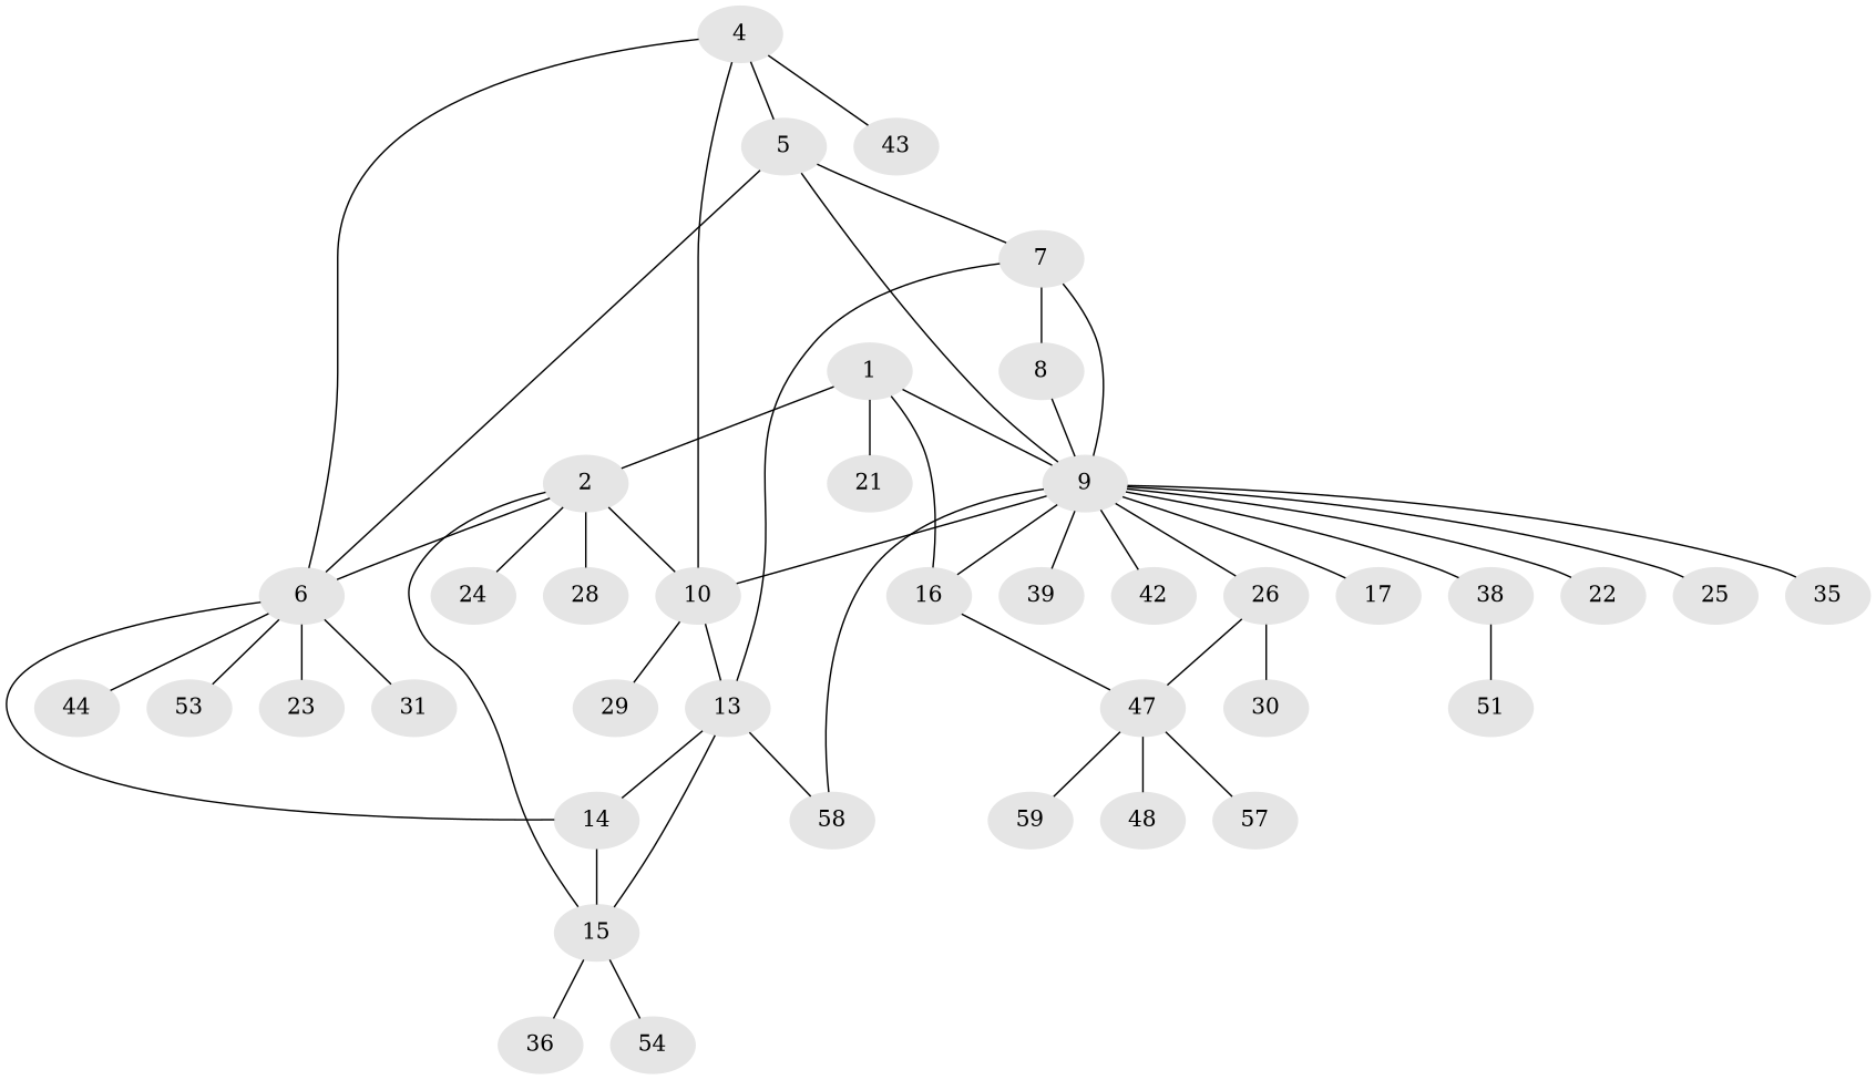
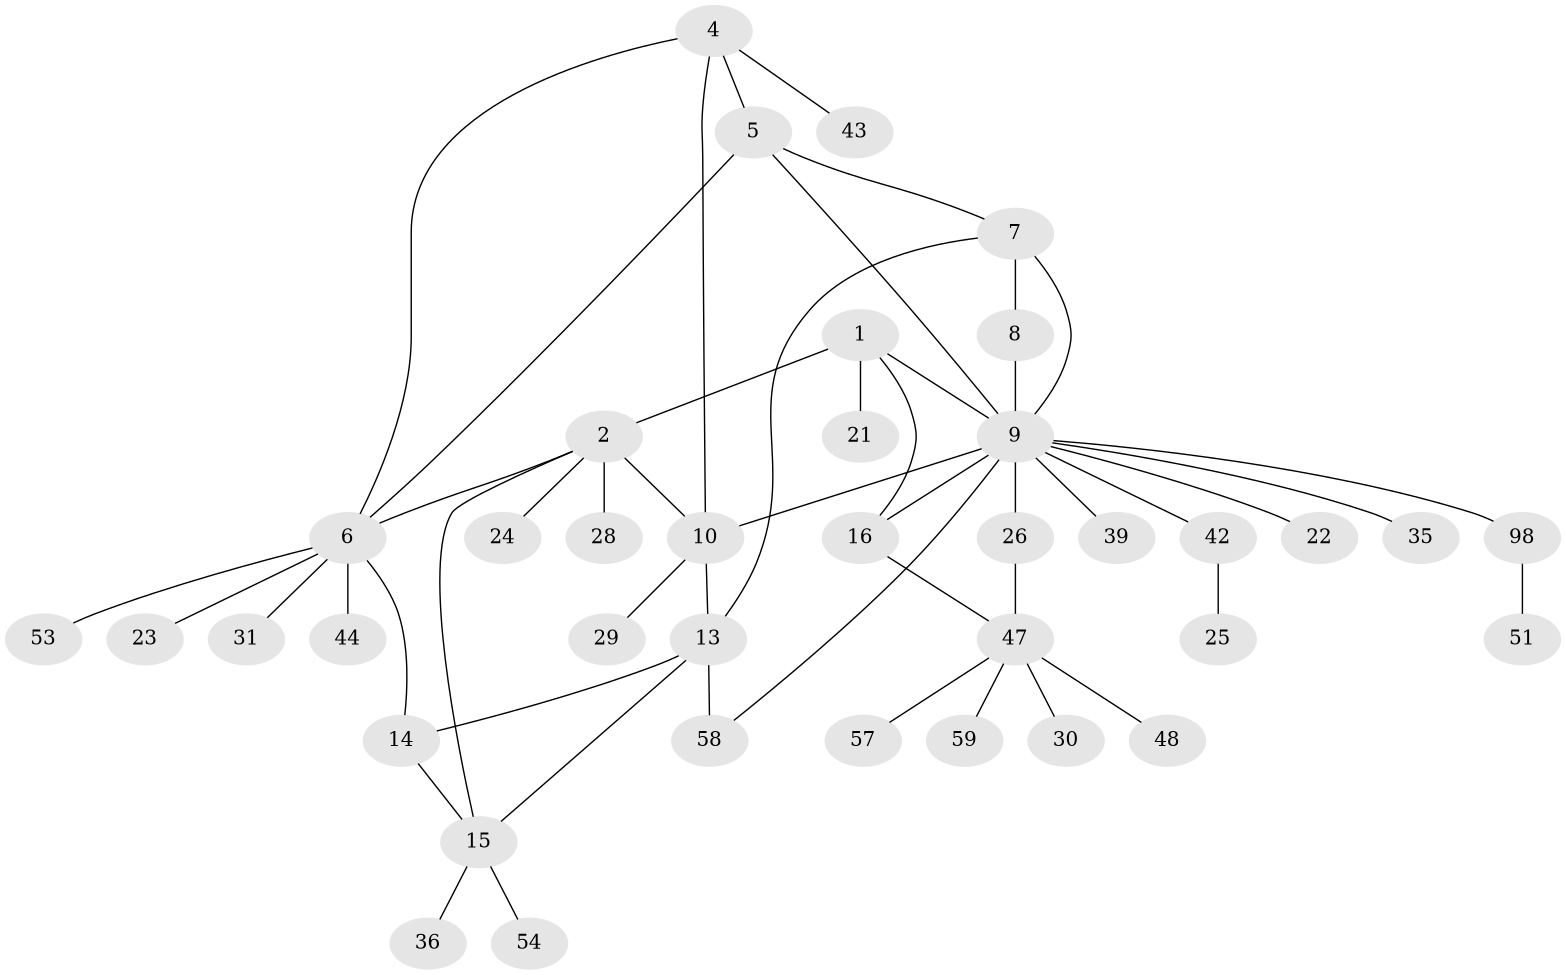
  graph {
    node [color=gray90 style=filled]
    1 [super="+3"]
    2 [super="+27"]
    9 [super="+12"]
    16 [super="+60"]
    21 [super="+40"]
    6 [super="+19"]
    10 [super="+11"]
    15 [super="+45"]
    24 [super="+52"]
    28
-   17
    22
    25 [super="+32"]
    26 [super="+49"]
    35 [super="+37"]
-   38
+   38 [label=98]
    39
    42
    58
    47 [super="+56"]
    14 [super="+46"]
    23 [super="+34"]
    31
    44
    53
    13 [super="+33"]
    29
    36
    54
    4 [super="+18"]
    5 [super="+20"]
    43
    7 [super="+50"]
    8
    30
    51 [super="+55"]
    48
    57
    59
    1 -- 2 [weight=2]
    1 -- 9
    1 -- 16
    1 -- 21
    2 -- 6
    2 -- 10
    2 -- 15
    2 -- 24
    2 -- 28
    9 -- 16
    9 -- 10 [weight=2]
-   9 -- 17
    9 -- 22
-   9 -- 25
+   42 -- 25
    9 -- 26
    9 -- 35
    9 -- 38
    9 -- 39
    9 -- 42
    9 -- 58
    16 -- 47
    6 -- 14
    6 -- 23
    6 -- 31
    6 -- 44
    6 -- 53
    10 -- 13
    10 -- 29
    15 -- 36
    15 -- 54
    26 -- 47
-   26 -- 30
+   47 -- 30
    38 -- 51
    47 -- 48
    47 -- 57
    47 -- 59
    14 -- 15
    13 -- 15
    13 -- 58
    13 -- 14
    4 -- 6
    4 -- 10
    4 -- 5
    4 -- 43
    5 -- 9
    5 -- 6
    5 -- 7
    7 -- 9
    7 -- 13
    7 -- 8
    8 -- 9
  }
